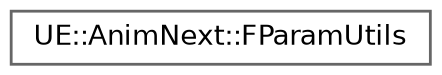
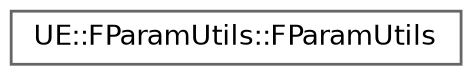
  digraph {
    rankdir=TB
-   n1 [color=grey40 fillcolor=white fontname=Helvetica fontsize=10 height=0.2 label="UE::AnimNext::FParamUtils" shape=box style=filled width=0.4]
+   n1 [color=grey40 fillcolor=white fontname=Helvetica fontsize=10 height=0.2 label="UE::FParamUtils::FParamUtils" shape=box style=filled width=0.4]
  }
